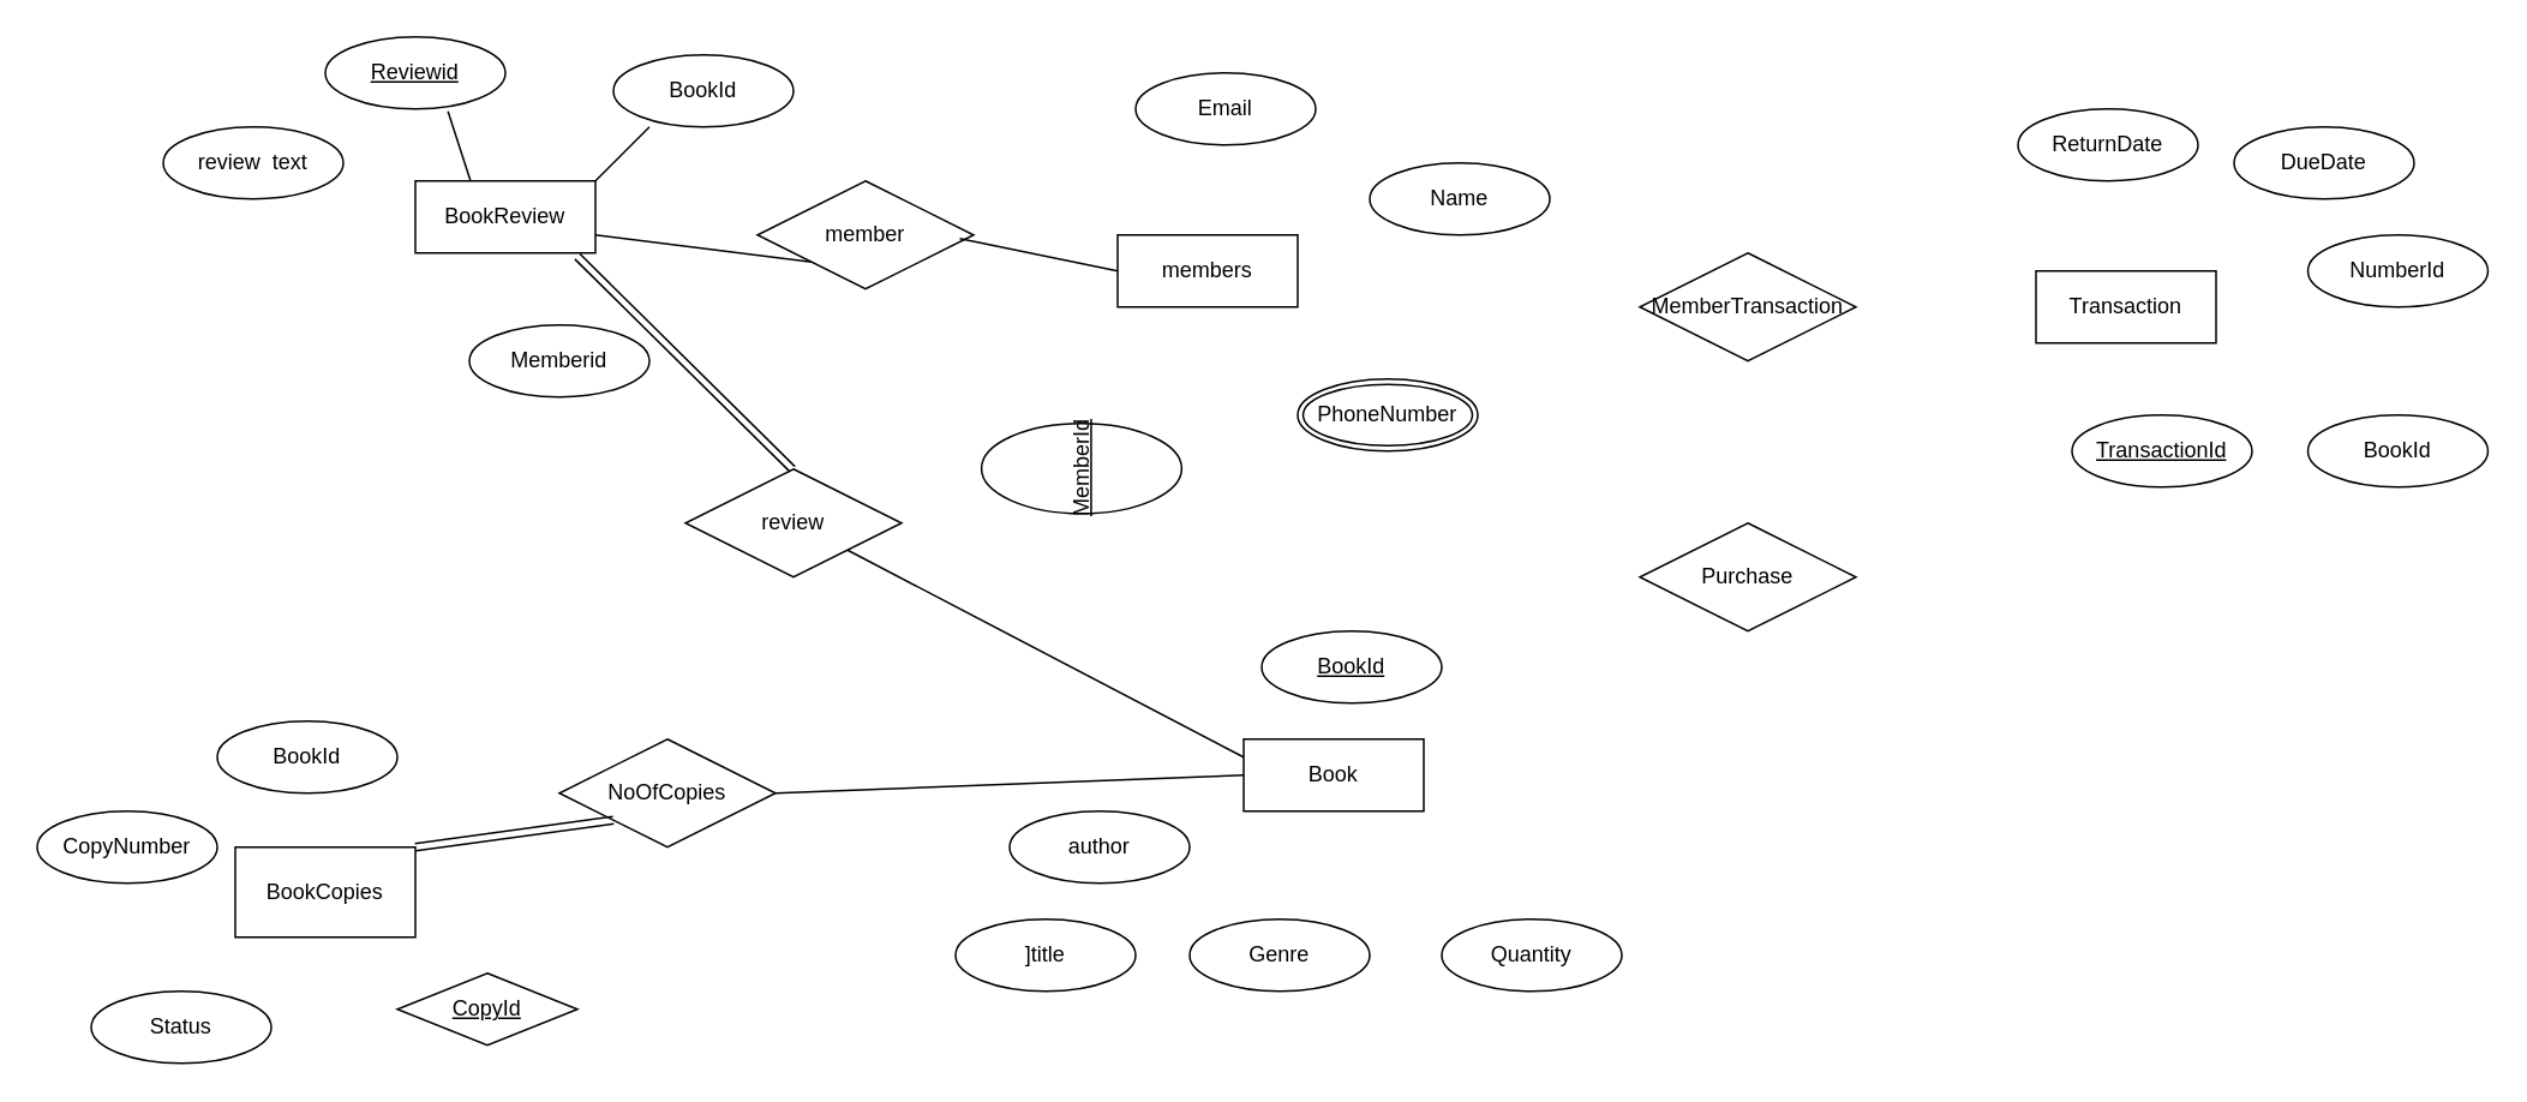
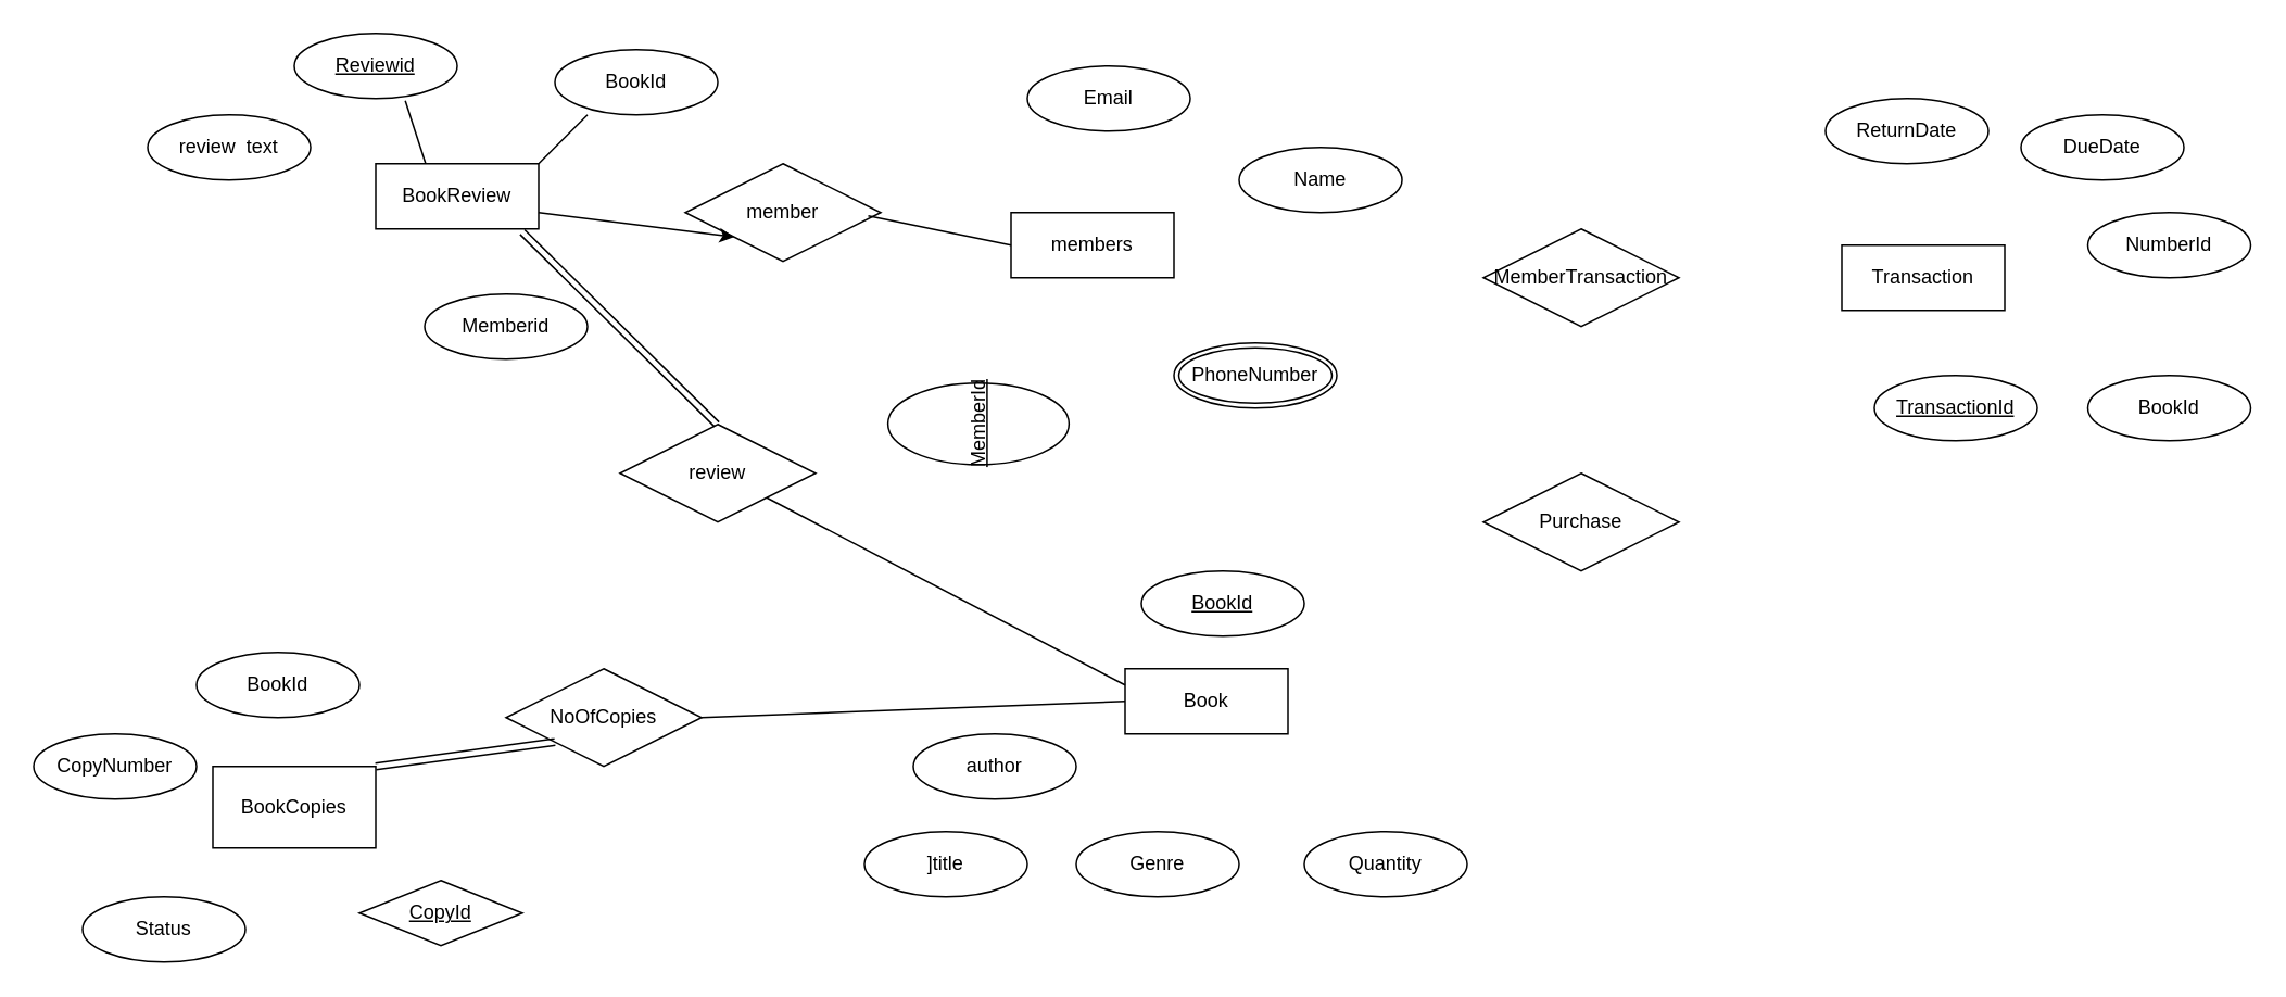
  <mxCell id="0" />
  <mxCell id="1" parent="0" />
  <mxCell id="2" value="Transaction" style="whiteSpace=wrap;html=1;align=center;" vertex="1" parent="1"><mxGeometry x="1130" y="150" width="100" height="40" as="geometry" /></mxCell>
  <mxCell id="3" value="members" style="whiteSpace=wrap;html=1;align=center;" vertex="1" parent="1"><mxGeometry x="620" y="130" width="100" height="40" as="geometry" /></mxCell>
  <mxCell id="4" value="BookCopies" style="whiteSpace=wrap;html=1;align=center;" vertex="1" parent="1"><mxGeometry x="130" y="470" width="100" height="50" as="geometry" /></mxCell>
  <mxCell id="5" value="Book" style="whiteSpace=wrap;html=1;align=center;" vertex="1" parent="1"><mxGeometry x="690" y="410" width="100" height="40" as="geometry" /></mxCell>
  <mxCell id="6" value="Reviewid" style="ellipse;whiteSpace=wrap;html=1;align=center;fontStyle=4;" vertex="1" parent="1"><mxGeometry x="180" y="20" width="100" height="40" as="geometry" /></mxCell>
  <mxCell id="7" value="" style="endArrow=none;html=1;rounded=0;exitX=0.681;exitY=1.033;exitDx=0;exitDy=0;exitPerimeter=0;entryX=0.121;entryY=-0.183;entryDx=0;entryDy=0;entryPerimeter=0;" edge="1" parent="1" source="6"><mxGeometry relative="1" as="geometry"><mxPoint x="470" y="100" as="sourcePoint" /><mxPoint x="262.1" y="104.51" as="targetPoint" /><Array as="points" /></mxGeometry></mxCell>
  <mxCell id="8" value="BookReview" style="whiteSpace=wrap;html=1;align=center;" vertex="1" parent="1"><mxGeometry x="230" y="100" width="100" height="40" as="geometry" /></mxCell>
  <mxCell id="9" value="BookId" style="ellipse;whiteSpace=wrap;html=1;align=center;" vertex="1" parent="1"><mxGeometry x="340" y="30" width="100" height="40" as="geometry" /></mxCell>
  <mxCell id="10" value="review&amp;nbsp; text" style="ellipse;whiteSpace=wrap;html=1;align=center;" vertex="1" parent="1"><mxGeometry x="90" y="70" width="100" height="40" as="geometry" /></mxCell>
  <mxCell id="11" value="Memberid" style="ellipse;whiteSpace=wrap;html=1;align=center;" vertex="1" parent="1"><mxGeometry x="260" y="180" width="100" height="40" as="geometry" /></mxCell>
  <mxCell id="12" value="member" style="shape=rhombus;perimeter=rhombusPerimeter;whiteSpace=wrap;html=1;align=center;" vertex="1" parent="1"><mxGeometry x="420" y="100" width="120" height="60" as="geometry" /></mxCell>
  <mxCell id="13" value="MemberId" style="ellipse;whiteSpace=wrap;html=1;align=center;fontStyle=4;rotation=-90;direction=south;" vertex="1" parent="1"><mxGeometry x="574.99" y="204.12" width="50" height="111.18" as="geometry" /></mxCell>
  <mxCell id="14" value="PhoneNumber" style="ellipse;shape=doubleEllipse;margin=3;whiteSpace=wrap;html=1;align=center;" vertex="1" parent="1"><mxGeometry x="720" y="210" width="100" height="40" as="geometry" /></mxCell>
  <mxCell id="15" value="Name" style="ellipse;whiteSpace=wrap;html=1;align=center;" vertex="1" parent="1"><mxGeometry x="760" y="90" width="100" height="40" as="geometry" /></mxCell>
  <mxCell id="16" value="Email" style="ellipse;whiteSpace=wrap;html=1;align=center;" vertex="1" parent="1"><mxGeometry x="630" y="40" width="100" height="40" as="geometry" /></mxCell>
  <mxCell id="17" value="MemberTransaction" style="shape=rhombus;perimeter=rhombusPerimeter;whiteSpace=wrap;html=1;align=center;" vertex="1" parent="1"><mxGeometry x="910" y="140" width="120" height="60" as="geometry" /></mxCell>
  <mxCell id="18" value="TransactionId" style="ellipse;whiteSpace=wrap;html=1;align=center;fontStyle=4;" vertex="1" parent="1"><mxGeometry x="1150" y="230" width="100" height="40" as="geometry" /></mxCell>
  <mxCell id="19" value="BookId" style="ellipse;whiteSpace=wrap;html=1;align=center;" vertex="1" parent="1"><mxGeometry x="1281" y="230" width="100" height="40" as="geometry" /></mxCell>
  <mxCell id="20" value="NumberId" style="ellipse;whiteSpace=wrap;html=1;align=center;" vertex="1" parent="1"><mxGeometry x="1281" y="130" width="100" height="40" as="geometry" /></mxCell>
  <mxCell id="21" value="DueDate" style="ellipse;whiteSpace=wrap;html=1;align=center;" vertex="1" parent="1"><mxGeometry x="1240" y="70" width="100" height="40" as="geometry" /></mxCell>
  <mxCell id="22" value="ReturnDate" style="ellipse;whiteSpace=wrap;html=1;align=center;" vertex="1" parent="1"><mxGeometry x="1120" y="60" width="100" height="40" as="geometry" /></mxCell>
  <mxCell id="23" value="Purchase" style="shape=rhombus;perimeter=rhombusPerimeter;whiteSpace=wrap;html=1;align=center;" vertex="1" parent="1"><mxGeometry x="910" y="290" width="120" height="60" as="geometry" /></mxCell>
  <mxCell id="24" value="BookId" style="ellipse;whiteSpace=wrap;html=1;align=center;fontStyle=4;" vertex="1" parent="1"><mxGeometry x="700" y="350" width="100" height="40" as="geometry" /></mxCell>
  <mxCell id="25" value="]title" style="ellipse;whiteSpace=wrap;html=1;align=center;" vertex="1" parent="1"><mxGeometry x="530" y="510" width="100" height="40" as="geometry" /></mxCell>
  <mxCell id="26" value="author" style="ellipse;whiteSpace=wrap;html=1;align=center;" vertex="1" parent="1"><mxGeometry x="560" y="450" width="100" height="40" as="geometry" /></mxCell>
  <mxCell id="27" value="Genre" style="ellipse;whiteSpace=wrap;html=1;align=center;" vertex="1" parent="1"><mxGeometry x="660" y="510" width="100" height="40" as="geometry" /></mxCell>
  <mxCell id="28" value="Quantity" style="ellipse;whiteSpace=wrap;html=1;align=center;" vertex="1" parent="1"><mxGeometry x="800" y="510" width="100" height="40" as="geometry" /></mxCell>
  <mxCell id="29" value="NoOfCopies" style="shape=rhombus;perimeter=rhombusPerimeter;whiteSpace=wrap;html=1;align=center;" vertex="1" parent="1"><mxGeometry x="310" y="410" width="120" height="60" as="geometry" /></mxCell>
  <mxCell id="30" value="CopyId" style="rhombus;whiteSpace=wrap;html=1;align=center;fontStyle=4;" vertex="1" parent="1"><mxGeometry x="220" y="540" width="100" height="40" as="geometry" /></mxCell>
  <mxCell id="31" value="Status" style="ellipse;whiteSpace=wrap;html=1;align=center;" vertex="1" parent="1"><mxGeometry x="50" y="550" width="100" height="40" as="geometry" /></mxCell>
  <mxCell id="32" value="CopyNumber" style="ellipse;whiteSpace=wrap;html=1;align=center;" vertex="1" parent="1"><mxGeometry x="20" y="450" width="100" height="40" as="geometry" /></mxCell>
  <mxCell id="33" value="BookId" style="ellipse;whiteSpace=wrap;html=1;align=center;" vertex="1" parent="1"><mxGeometry x="120" y="400" width="100" height="40" as="geometry" /></mxCell>
  <mxCell id="34" value="" style="endArrow=none;html=1;rounded=0;exitX=0.936;exitY=0.533;exitDx=0;exitDy=0;exitPerimeter=0;entryX=0;entryY=0.5;entryDx=0;entryDy=0;" edge="1" parent="1" source="12" target="3"><mxGeometry relative="1" as="geometry"><mxPoint x="490" y="120" as="sourcePoint" /><mxPoint x="650" y="120" as="targetPoint" /></mxGeometry></mxCell>
  <mxCell id="35" value="" style="endArrow=none;html=1;rounded=0;exitX=1;exitY=0;exitDx=0;exitDy=0;" edge="1" parent="1" source="8"><mxGeometry relative="1" as="geometry"><mxPoint x="490" y="120" as="sourcePoint" /><mxPoint x="330" y="100" as="targetPoint" /><Array as="points"><mxPoint x="360" y="70" /></Array></mxGeometry></mxCell>
  <mxCell id="36" value="review" style="shape=rhombus;perimeter=rhombusPerimeter;whiteSpace=wrap;html=1;align=center;" vertex="1" parent="1"><mxGeometry x="380" y="260" width="120" height="60" as="geometry" /></mxCell>
- <mxCell id="37" value="" style="endArrow=none;html=1;rounded=0;exitX=1;exitY=0.75;exitDx=0;exitDy=0;entryX=0;entryY=1;entryDx=0;entryDy=0;" edge="1" parent="1" source="8" target="12"><mxGeometry relative="1" as="geometry"><mxPoint x="360" y="140" as="sourcePoint" /><mxPoint x="430" y="140" as="targetPoint" /></mxGeometry></mxCell>
+ <mxCell id="37" value="" style="endArrow=classic;html=1;rounded=0;exitX=1;exitY=0.75;exitDx=0;exitDy=0;entryX=0;entryY=1;entryDx=0;entryDy=0;" edge="1" parent="1" source="8" target="12"><mxGeometry relative="1" as="geometry"><mxPoint x="360" y="140" as="sourcePoint" /><mxPoint x="430" y="140" as="targetPoint" /></mxGeometry></mxCell>
  <mxCell id="38" value="" style="shape=link;html=1;rounded=0;entryX=0.578;entryY=-0.033;entryDx=0;entryDy=0;entryPerimeter=0;exitX=1;exitY=1;exitDx=0;exitDy=0;" edge="1" parent="1"><mxGeometry relative="1" as="geometry"><mxPoint x="320" y="141.98" as="sourcePoint" /><mxPoint x="439.36" y="260" as="targetPoint" /></mxGeometry></mxCell>
  <mxCell id="39" value="" style="endArrow=none;html=1;rounded=0;exitX=1;exitY=1;exitDx=0;exitDy=0;entryX=0;entryY=0.25;entryDx=0;entryDy=0;" edge="1" parent="1" source="36" target="5"><mxGeometry relative="1" as="geometry"><mxPoint x="450" y="350" as="sourcePoint" /><mxPoint x="610" y="350" as="targetPoint" /></mxGeometry></mxCell>
  <mxCell id="40" value="" style="endArrow=none;html=1;rounded=0;exitX=1;exitY=0.5;exitDx=0;exitDy=0;" edge="1" parent="1" source="29"><mxGeometry relative="1" as="geometry"><mxPoint x="450" y="350" as="sourcePoint" /><mxPoint x="690" y="430" as="targetPoint" /></mxGeometry></mxCell>
  <mxCell id="41" value="" style="shape=link;html=1;rounded=0;exitX=1;exitY=0;exitDx=0;exitDy=0;entryX=0;entryY=1;entryDx=0;entryDy=0;" edge="1" parent="1" source="4" target="29"><mxGeometry relative="1" as="geometry"><mxPoint x="200" y="370" as="sourcePoint" /><mxPoint x="360" y="370" as="targetPoint" /></mxGeometry></mxCell>
